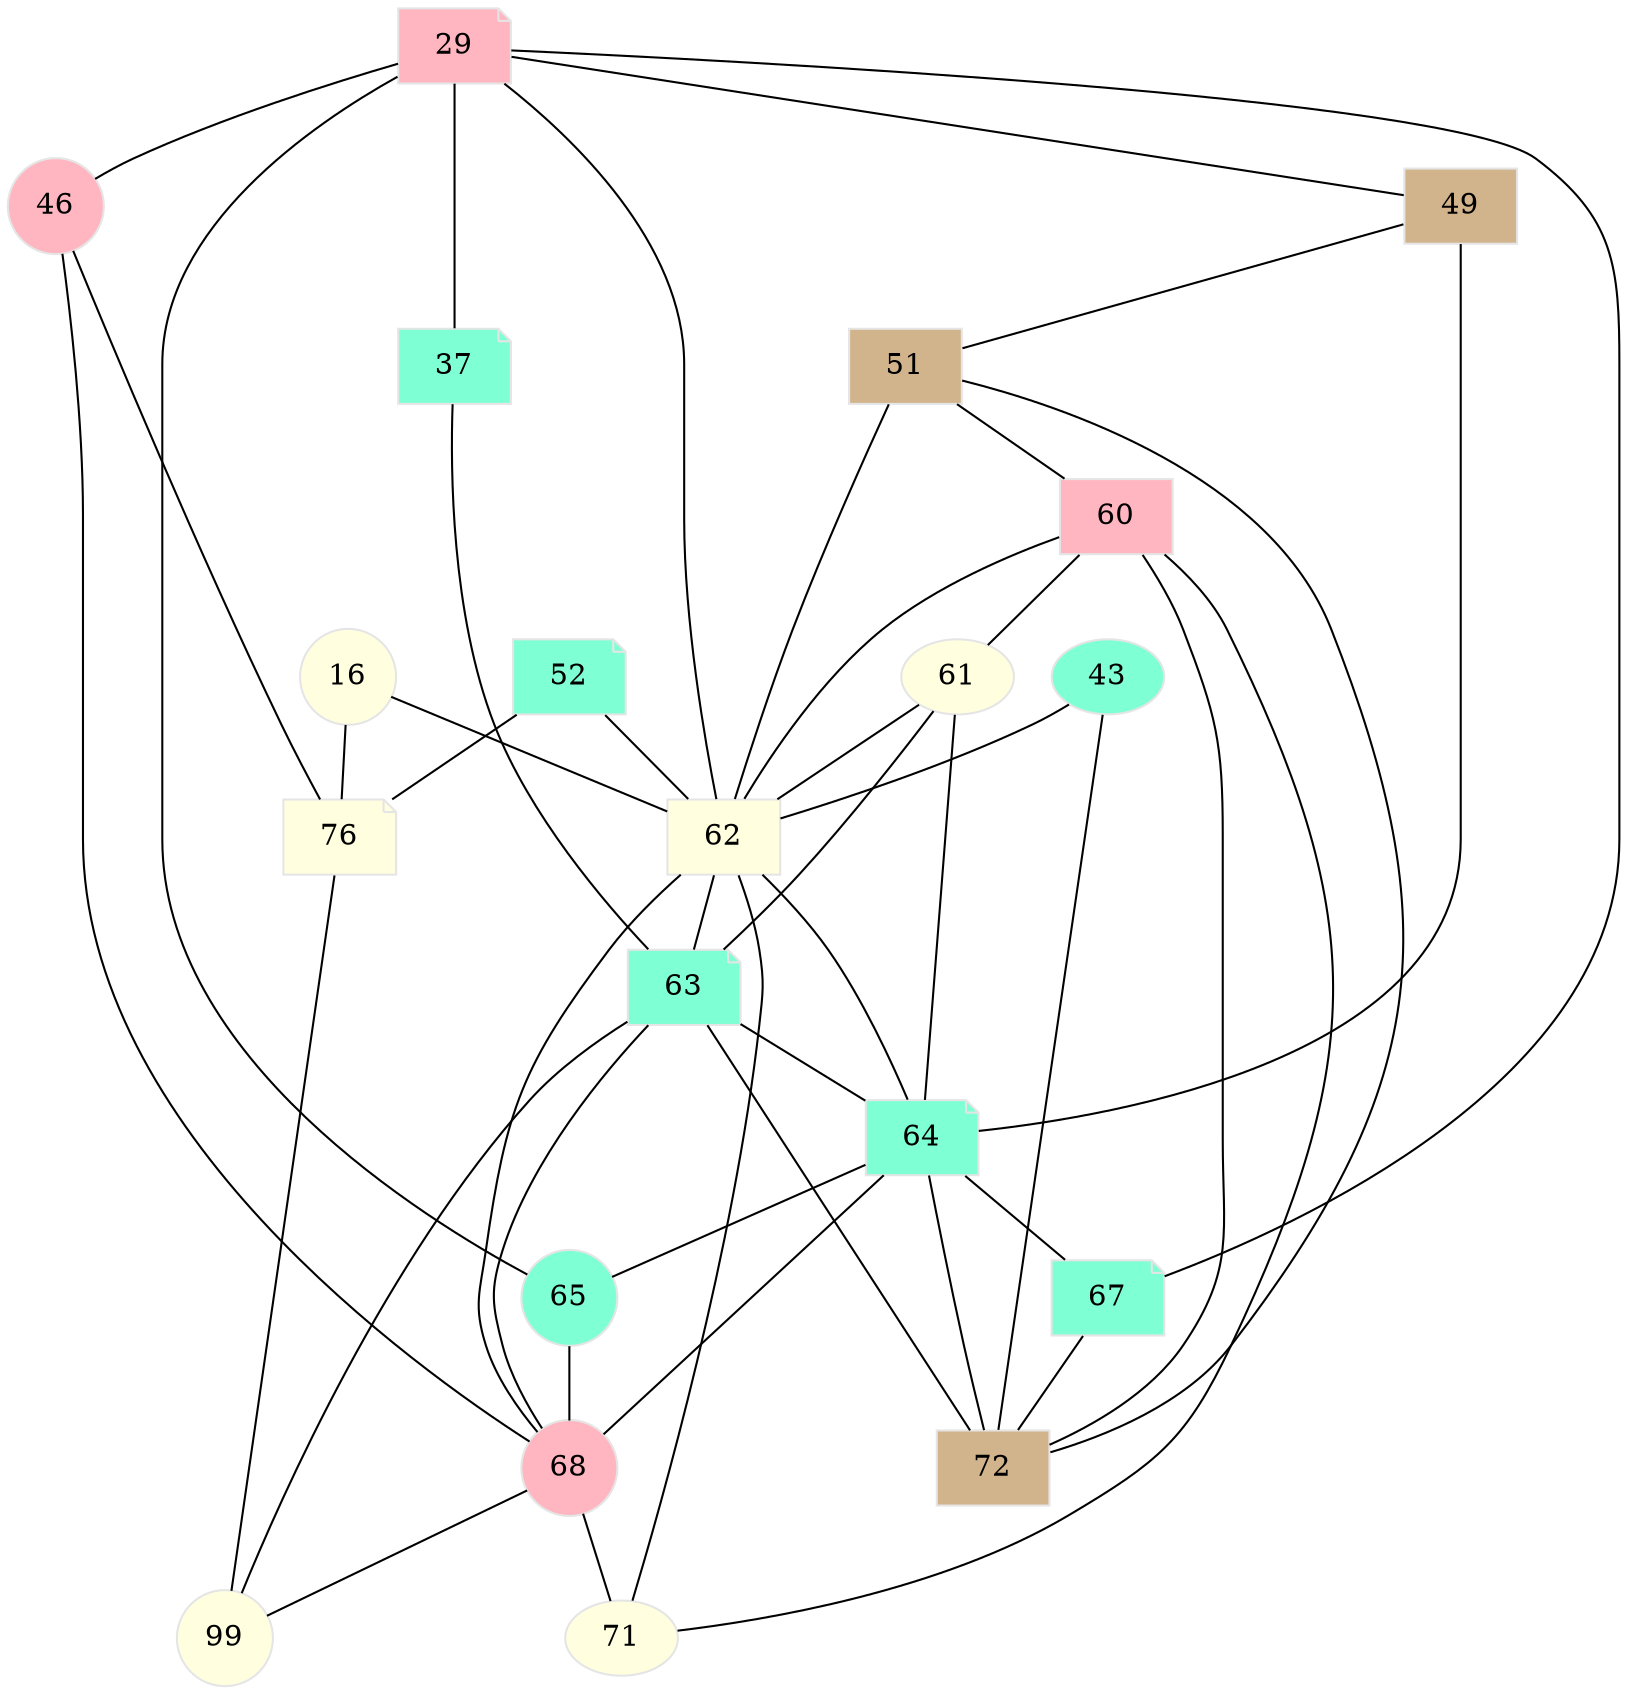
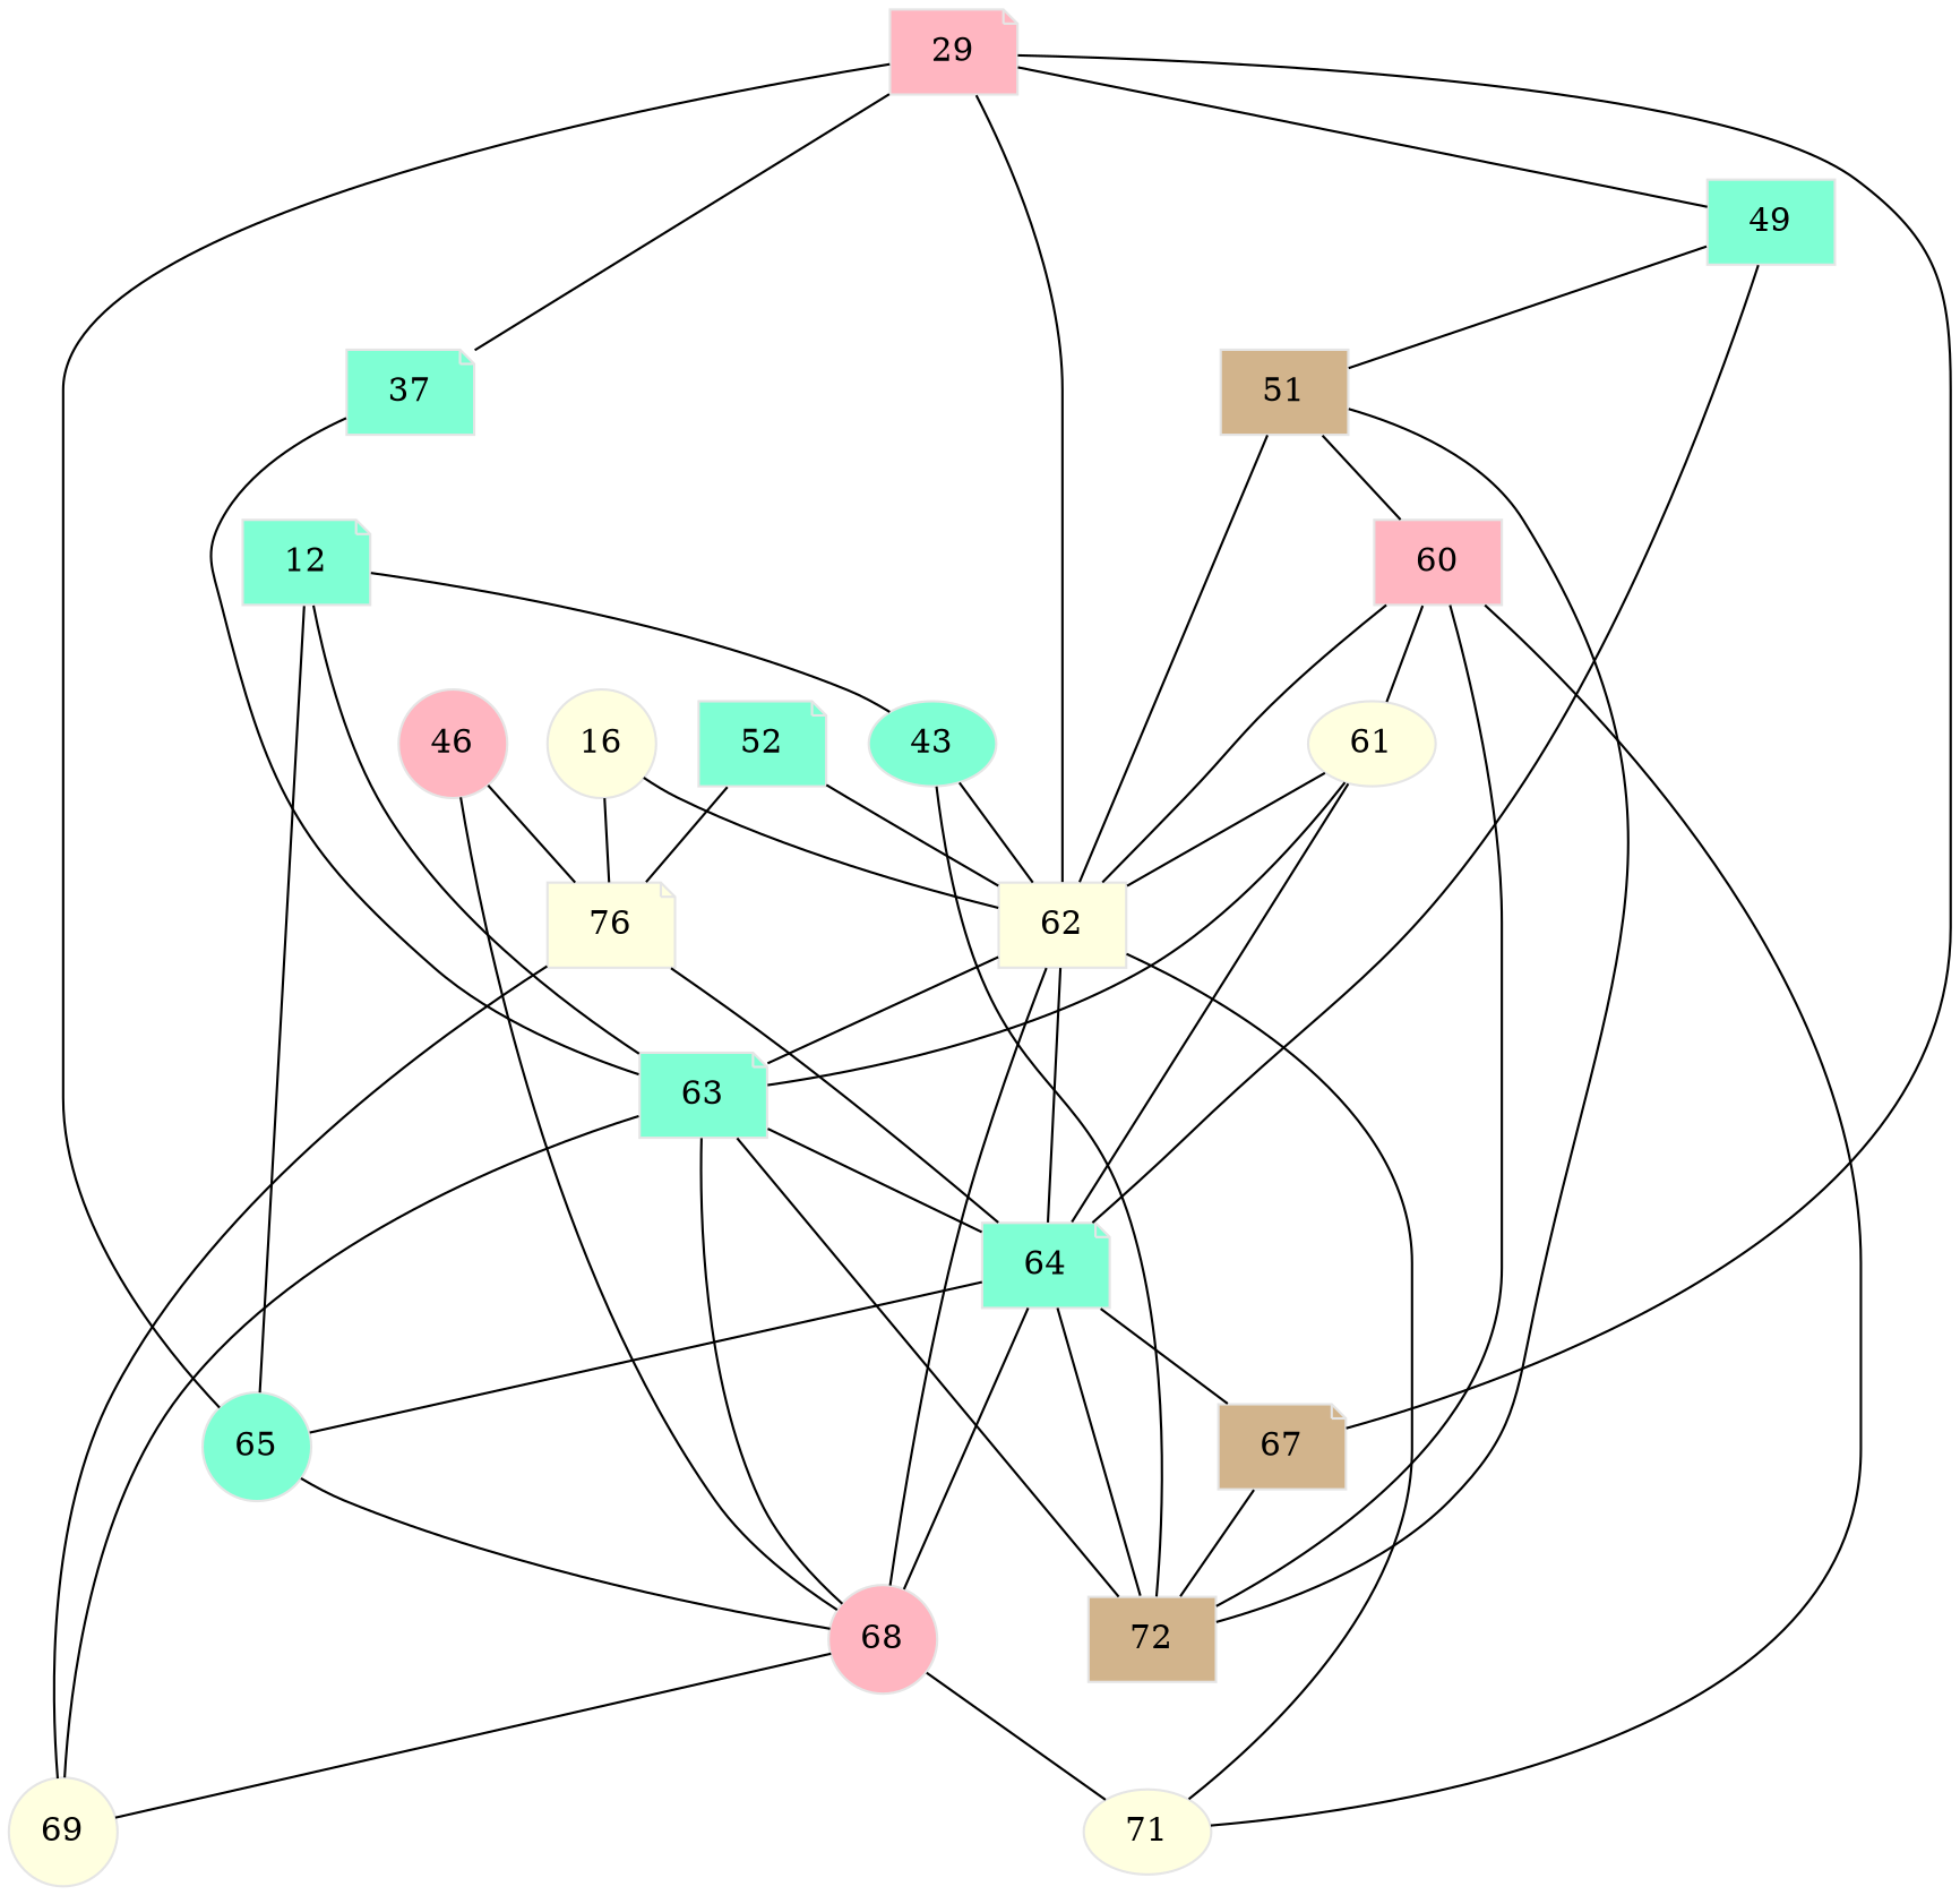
  graph {
    fontname="DejaVu Serif"
    node [color=gray90 fillcolor=aquamarine fontname="DejaVu Serif" shape=note style=filled]
    edge [fontname="DejaVu Serif"]
    43 [shape=ellipse super="+35"]
    62 [fillcolor=lightyellow shape=box super="+54+59+31+50"]
    72 [fillcolor=tan shape=box super="+7+10+70"]
+   12
    63 [super="+19+57+40+22"]
    65 [shape=circle super="+6"]
    68 [fillcolor=lightpink shape=circle super="+4+39+55+66"]
    64 [super="+45+48"]
-   69 [fillcolor=lightyellow shape=circle label=99]
+   69 [fillcolor=lightyellow shape=circle]
    n10 [fillcolor=lightyellow label=76 super="+23+36"]
    16 [fillcolor=lightyellow shape=circle]
    71 [fillcolor=lightyellow shape=ellipse super="+53"]
    29 [fillcolor=lightpink super="+9+28"]
    37
    46 [fillcolor=lightpink shape=circle]
-   49 [fillcolor=tan shape=box super="+38"]
-   67
+   49 [shape=box super="+38"]
+   67 [fillcolor=tan]
    51 [fillcolor=tan shape=box super="+24"]
    60 [fillcolor=lightpink shape=box super="+21+47"]
    61 [fillcolor=lightyellow shape=ellipse super="+58"]
    52
    43 -- 62 [weight=3]
    43 -- 72 [weight=2]
    62 -- 63 [weight=4]
    62 -- 68 [weight=2]
    62 -- 64 [weight=3]
    62 -- 71
+   12 -- 43
+   12 -- 63
+   12 -- 65 [weight=2]
    63 -- 72 [weight=4]
    63 -- 68 [weight=2]
    63 -- 64
    63 -- 69
    65 -- 68
    68 -- 69
    68 -- 71 [weight=3]
    64 -- 72
    64 -- 65
    64 -- 68 [weight=6]
    64 -- 67
+   n10 -- 64
    n10 -- 69 [weight=2]
    16 -- 62 [weight=2]
    16 -- n10 [weight=2]
    29 -- 62 [weight=2]
    29 -- 65 [weight=2]
    29 -- 37 [weight=2]
-   29 -- 46 [weight=2]
    29 -- 49
    29 -- 67
    37 -- 63 [weight=2]
    46 -- 68
    46 -- n10
    49 -- 64 [weight=4]
    49 -- 51
    67 -- 72 [weight=2]
    51 -- 62 [weight=3]
    51 -- 72
    51 -- 60
    60 -- 62
    60 -- 72 [weight=2]
    60 -- 71 [weight=2]
    60 -- 61 [weight=2]
    61 -- 62
    61 -- 63
    61 -- 64 [weight=4]
    52 -- 62 [weight=2]
    52 -- n10 [weight=2]
  }
